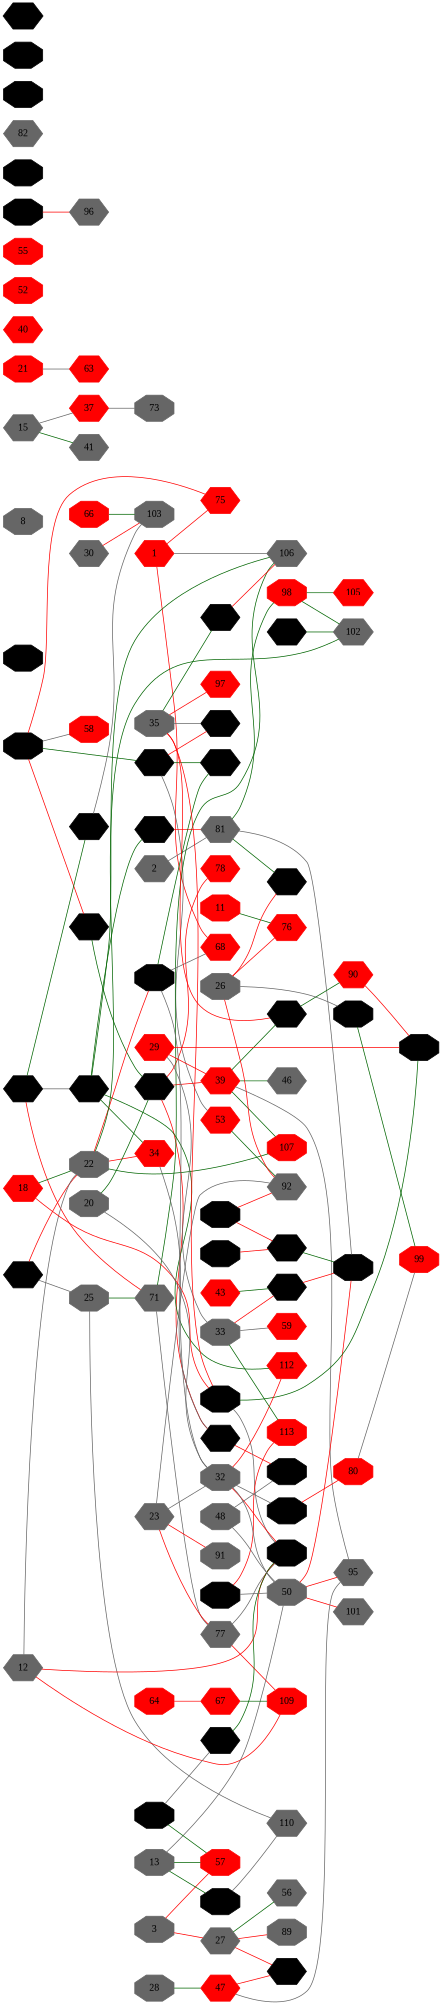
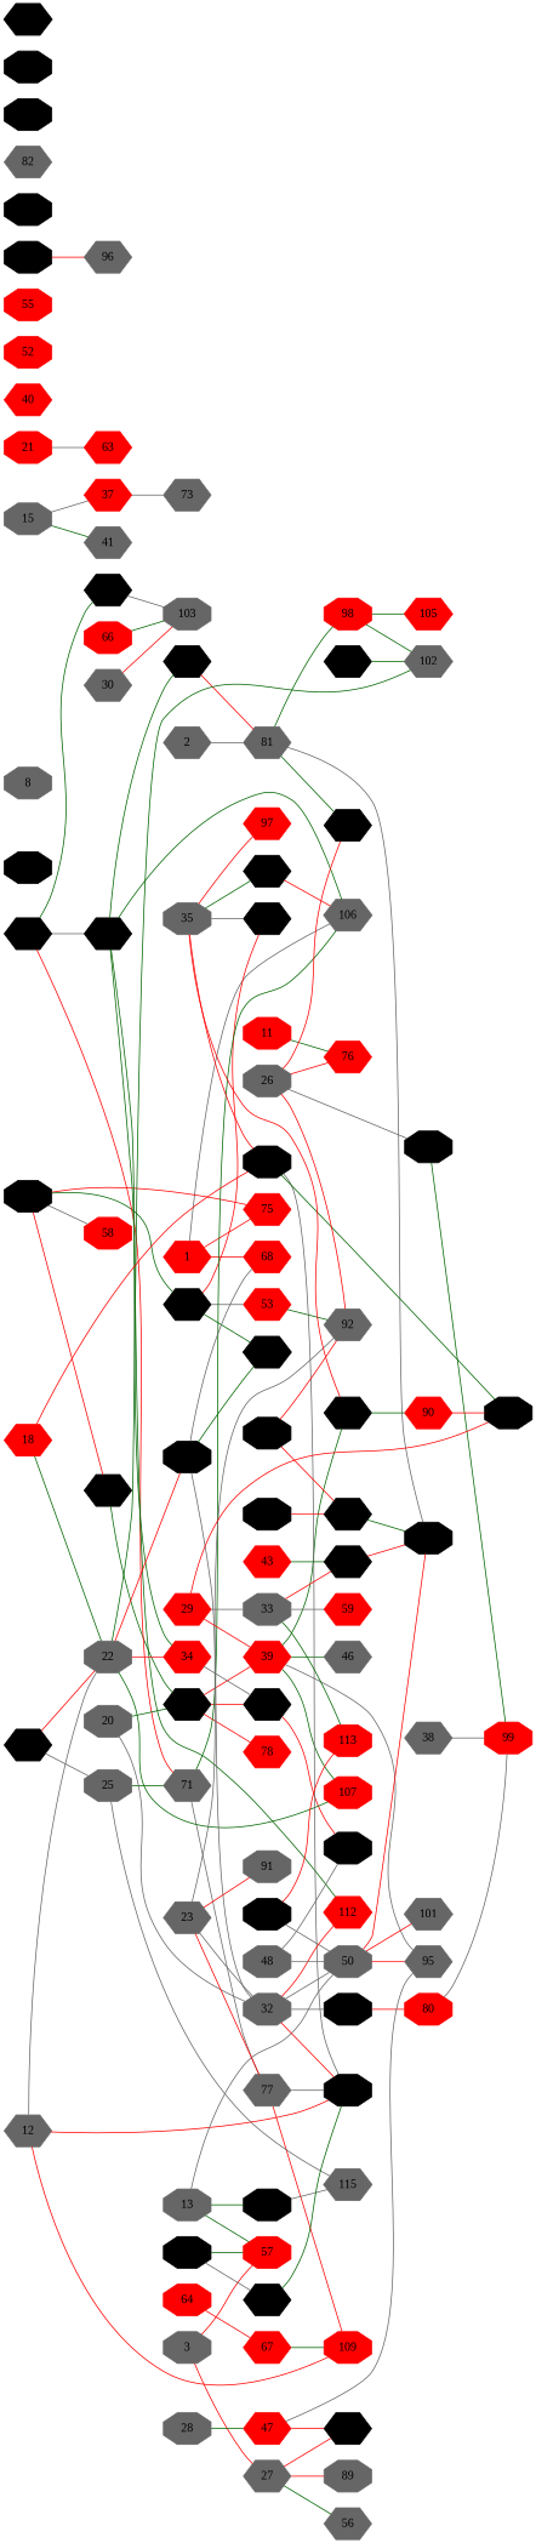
  graph {
    fontname="Liberation Serif"
    rankdir=LR
    node [color=black fontname="Liberation Serif" shape=hexagon style=filled]
    edge [color=red fontname="Liberation Serif"]
    1 [color=red]
    68 [color=red]
    75 [color=red]
    106 [color=gray40]
    2 [color=gray40]
    81 [color=gray40]
    84
    104 [shape=octagon]
    98 [color=red shape=octagon]
    3 [color=gray40 shape=octagon]
    27 [color=gray40]
    57 [color=red shape=octagon]
    56 [color=gray40]
    83
    89 [color=gray40 shape=octagon]
    4 [shape=octagon]
    6
    45
    58 [color=red shape=octagon]
    24
    111
    60
    53 [color=red]
    5
    10
    71 [color=gray40]
    79
    14
    34 [color=red]
    112 [color=red]
    77 [color=gray40]
    103 [color=gray40 shape=octagon]
    39 [color=red]
    49
    78 [color=red]
    7 [shape=octagon]
    8 [color=gray40 shape=octagon]
    9
    22 [color=gray40 shape=octagon]
    25 [color=gray40 shape=octagon]
    31 [shape=octagon]
    102 [color=gray40]
    107 [color=red shape=octagon]
-   110 [color=gray40]
+   110 [color=gray40 label=115]
    11 [color=red shape=octagon]
    76 [color=red]
    12 [color=gray40]
    93 [shape=octagon]
    109 [color=red shape=octagon]
    13 [color=gray40 shape=octagon]
    16 [shape=octagon]
    50 [color=gray40 shape=octagon]
    95 [color=gray40]
    101 [color=gray40]
    37 [color=red]
-   15 [color=gray40]
+   15 [color=gray40 shape=octagon]
    41 [color=gray40]
-   73 [color=gray40 shape=octagon]
+   73 [color=gray40]
    17 [shape=octagon]
    44
    18 [color=red]
    54 [shape=octagon]
    100 [shape=octagon]
    19 [shape=octagon]
    113 [color=red shape=octagon]
    20 [color=gray40 shape=octagon]
    32 [color=gray40 shape=octagon]
    72 [shape=octagon]
    21 [color=red shape=octagon]
    63 [color=red]
    23 [color=gray40]
    91 [color=gray40 shape=octagon]
    92 [color=gray40]
    42
    46 [color=gray40]
    61 [shape=octagon]
    26 [color=gray40 shape=octagon]
    65 [shape=octagon]
    99 [color=red shape=octagon]
    28 [color=gray40 shape=octagon]
    47 [color=red]
    29 [color=red]
    33 [color=gray40 shape=octagon]
    59 [color=red]
    88
    30 [color=gray40]
    80 [color=red shape=octagon]
    35 [color=gray40 shape=octagon]
    36
    97 [color=red]
    90 [color=red]
+   38 [color=gray40]
    40 [color=red]
    43 [color=red]
    48 [color=gray40 shape=octagon]
    51
    52 [color=red shape=octagon]
    55 [color=red shape=octagon]
    62 [shape=octagon]
    96 [color=gray40]
    64 [color=red shape=octagon]
    67 [color=red]
    66 [color=red shape=octagon]
    70 [shape=octagon]
    86
    74 [shape=octagon]
    105 [color=red]
    82 [color=gray40]
    85 [shape=octagon]
    87 [shape=octagon]
    94 [shape=octagon]
    108
    1 -- 68
    1 -- 75
    1 -- 106 [color=gray40]
    2 -- 81 [color=gray40]
    81 -- 84 [color=darkgreen]
    81 -- 104 [color=gray40]
    81 -- 98 [color=darkgreen]
    98 -- 102 [color=darkgreen]
    98 -- 105 [color=darkgreen]
    3 -- 27
    3 -- 57
    27 -- 56 [color=darkgreen]
    27 -- 83
    27 -- 89
    4 -- 75
    4 -- 6
    4 -- 45 [color=darkgreen]
    4 -- 58 [color=gray40]
    6 -- 24 [color=darkgreen]
    45 -- 111 [color=darkgreen]
    45 -- 60
    45 -- 53 [color=gray40]
    24 -- 39
    24 -- 49
    24 -- 78
    53 -- 92 [color=darkgreen]
    5 -- 10 [color=gray40]
    5 -- 71
    5 -- 79 [color=darkgreen]
    10 -- 106 [color=darkgreen]
    10 -- 14 [color=darkgreen]
    10 -- 34 [color=darkgreen]
    10 -- 112 [color=darkgreen]
    71 -- 106 [color=darkgreen]
    71 -- 77 [color=gray40]
    79 -- 103 [color=gray40]
    14 -- 81
    34 -- 49 [color=gray40]
    77 -- 93 [color=gray40]
    77 -- 109
    39 -- 107 [color=darkgreen]
    39 -- 95 [color=gray40]
    39 -- 42 [color=darkgreen]
    39 -- 46 [color=darkgreen]
    49 -- 61
    9 -- 22
    9 -- 25 [color=gray40]
    22 -- 34
    22 -- 31
    22 -- 102 [color=darkgreen]
    22 -- 107 [color=darkgreen]
    25 -- 71 [color=darkgreen]
    25 -- 110 [color=gray40]
    31 -- 68 [color=gray40]
    31 -- 111 [color=darkgreen]
    31 -- 32 [color=gray40]
    11 -- 76 [color=darkgreen]
    12 -- 22 [color=gray40]
    12 -- 93
    12 -- 109
    13 -- 57 [color=darkgreen]
    13 -- 16 [color=darkgreen]
    13 -- 50 [color=gray40]
    16 -- 110 [color=gray40]
    50 -- 104
    50 -- 95
    50 -- 101
    37 -- 73 [color=gray40]
    15 -- 37 [color=gray40]
    15 -- 41 [color=darkgreen]
    17 -- 57 [color=darkgreen]
    17 -- 44 [color=gray40]
    44 -- 93 [color=darkgreen]
    18 -- 22 [color=darkgreen]
    18 -- 54
    54 -- 93 [color=gray40]
    54 -- 100 [color=darkgreen]
    19 -- 50 [color=gray40]
    19 -- 113
    20 -- 24 [color=darkgreen]
    20 -- 32 [color=gray40]
    32 -- 112
    32 -- 93
    32 -- 50 [color=gray40]
    32 -- 72 [color=gray40]
    72 -- 80
    21 -- 63 [color=gray40]
    23 -- 77
    23 -- 32 [color=gray40]
    23 -- 91
    23 -- 92 [color=gray40]
    42 -- 90 [color=darkgreen]
    26 -- 84
    26 -- 76
    26 -- 92
    26 -- 65 [color=gray40]
    65 -- 99 [color=darkgreen]
    28 -- 47 [color=darkgreen]
    47 -- 83
    47 -- 95 [color=gray40]
    29 -- 39
    29 -- 100
    29 -- 33 [color=gray40]
    33 -- 113 [color=darkgreen]
    33 -- 59 [color=gray40]
    33 -- 88
    88 -- 104
    30 -- 103
    80 -- 99 [color=gray40]
    35 -- 60 [color=gray40]
    35 -- 54
    35 -- 42
    35 -- 36 [color=darkgreen]
    35 -- 97
    36 -- 106
    90 -- 100
+   38 -- 99 [color=gray40]
    43 -- 88 [color=darkgreen]
    48 -- 50 [color=gray40]
    48 -- 61 [color=gray40]
    51 -- 102 [color=darkgreen]
    62 -- 96
    64 -- 67
    67 -- 109 [color=darkgreen]
    66 -- 103 [color=darkgreen]
    70 -- 86
    86 -- 104 [color=darkgreen]
    85 -- 92
    85 -- 86
  }
